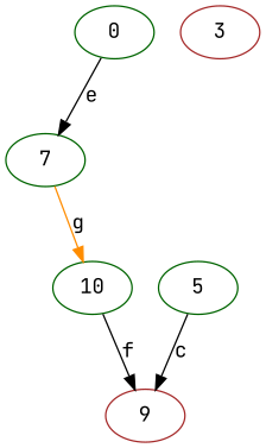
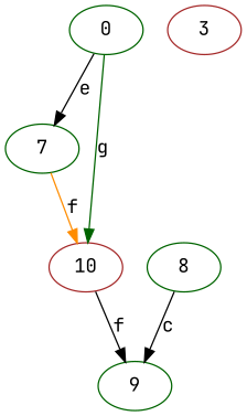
  strict digraph {
    fontname="JetBrains Mono"
    node [color=darkgreen fontname="JetBrains Mono"]
    edge [color=black fontname="JetBrains Mono"]
    0
    7
-   10
-   9 [color=brown]
+   10 [color=brown]
+   9
    n5 [color=brown label=3]
-   5
+   5 [label=8]
    0 -> 7 [label=e]
-   7 -> 10 [color=darkorange label=g]
+   0 -> 10 [color=darkgreen label=g]
+   7 -> 10 [color=darkorange label=f]
    10 -> 9 [label=f]
    5 -> 9 [label=c]
  }
